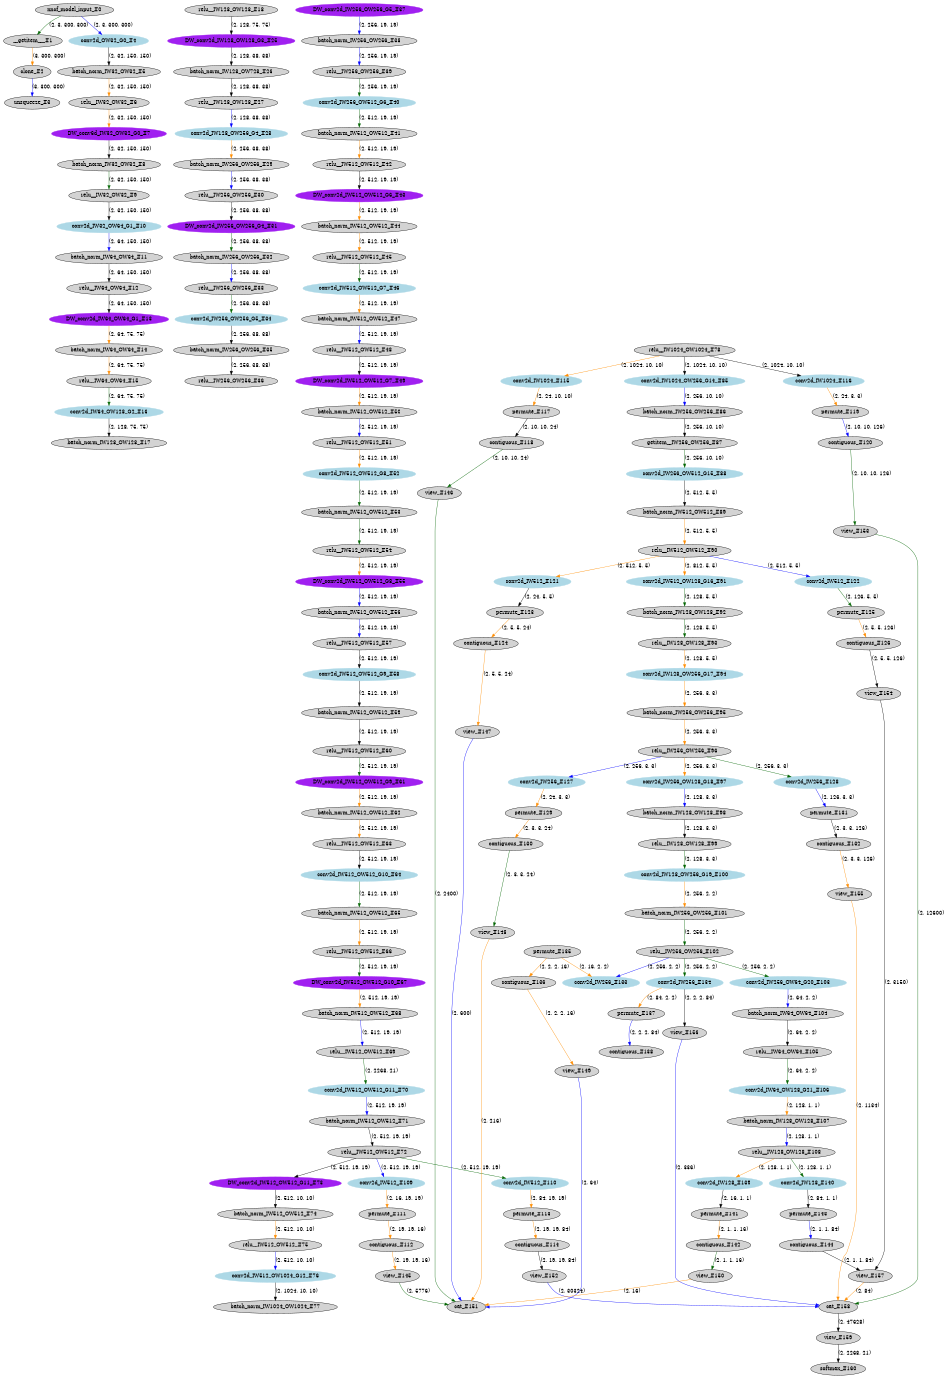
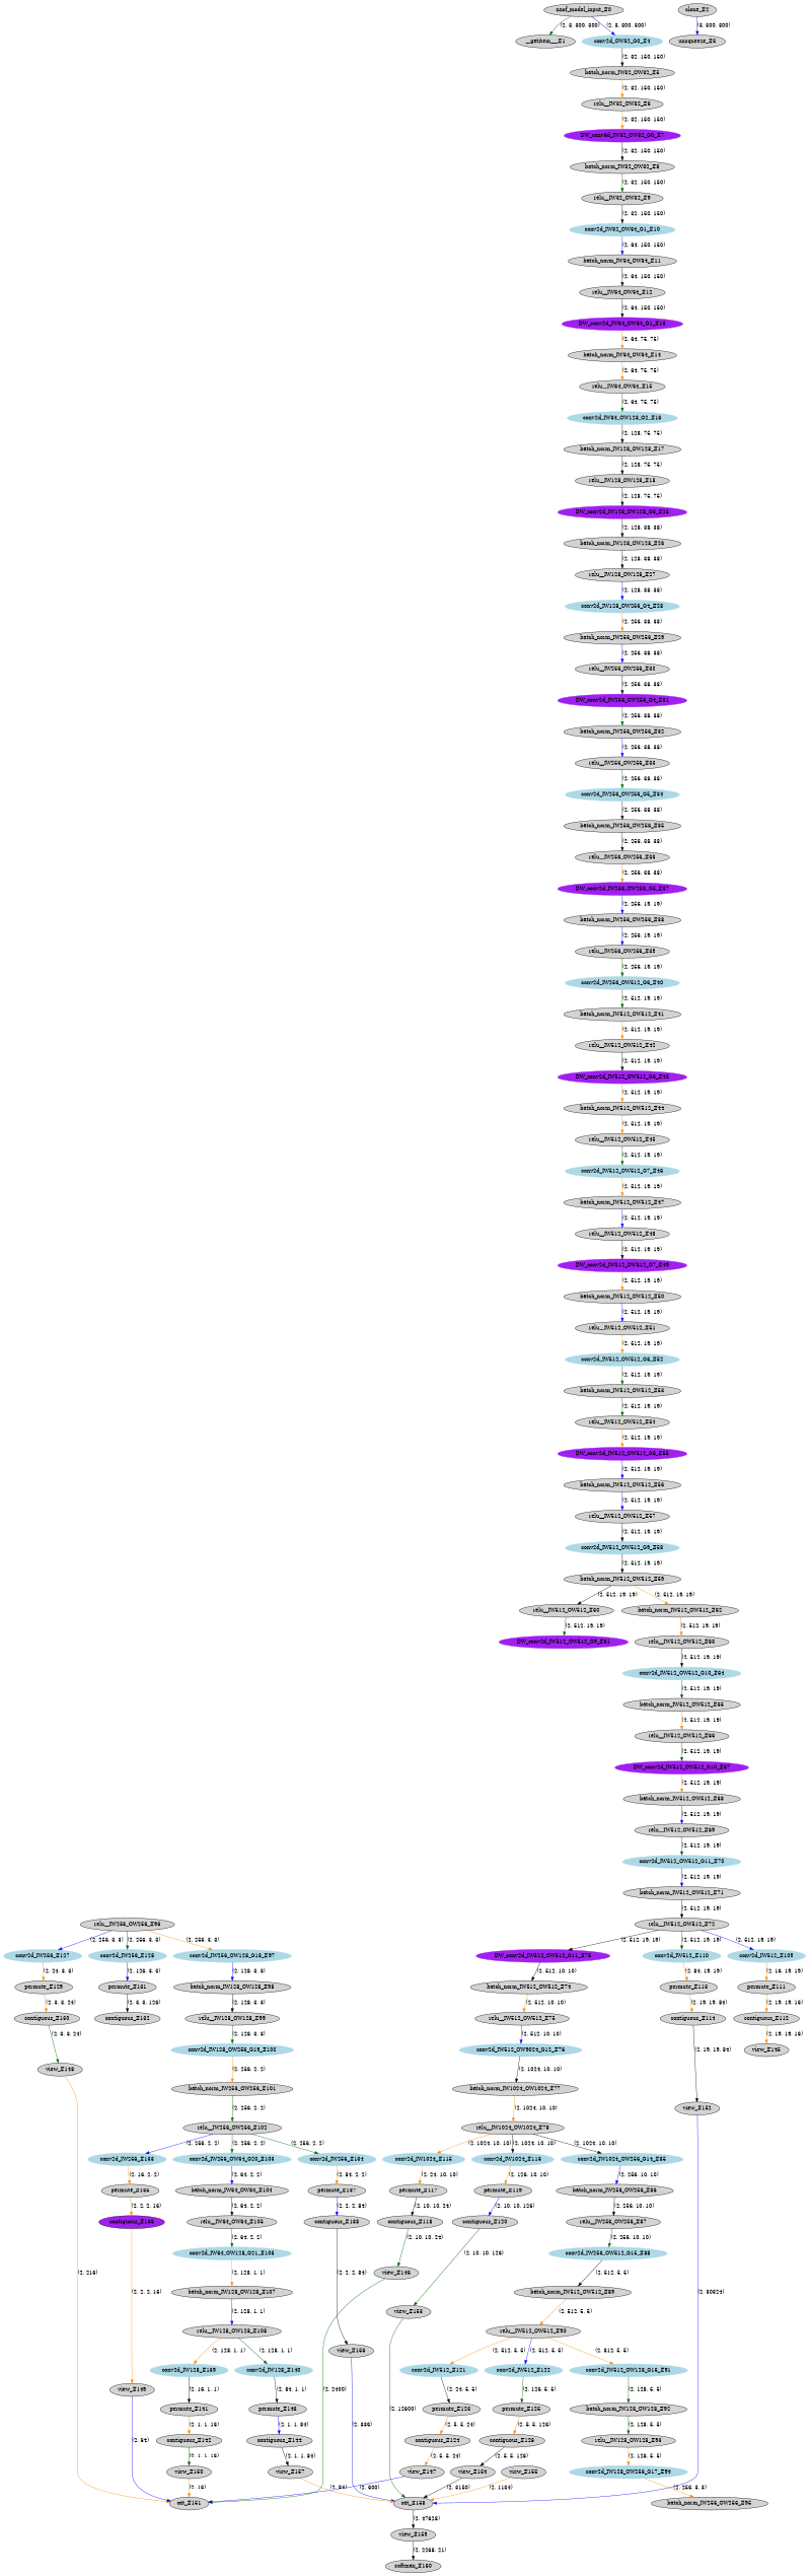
  strict digraph {
    node [style=filled type=conv2d]
    edge [color=darkorange style=solid]
    n1 [label="nncf_model_input_#0" type=nncf_model_input]
    n2 [label="__getitem___#1" type=__getitem__]
    n3 [color=lightblue label="conv2d_OW32_G0_#4"]
    n4 [label="clone_#2" type=clone]
    n5 [label="batch_norm_IW32_OW32_#5" type=batch_norm]
    n6 [label="unsqueeze_#3" type=unsqueeze]
    n7 [label="relu__IW32_OW32_#6" type=relu_]
    n8 [color=purple label="DW_conv6d_IW32_OW32_G0_#7"]
    n9 [label="batch_norm_IW32_OW32_#8" type=batch_norm]
    n10 [label="relu__IW32_OW32_#9" type=relu_]
    n11 [color=lightblue label="conv2d_IW32_OW64_G1_#10"]
    n12 [label="batch_norm_IW64_OW64_#11" type=batch_norm]
    n13 [label="relu__IW64_OW64_#12" type=relu_]
    n14 [color=purple label="DW_conv2d_IW64_OW64_G1_#13"]
    n15 [label="batch_norm_IW64_OW64_#14" type=batch_norm]
    n16 [label="relu__IW64_OW64_#15" type=relu_]
    n17 [color=lightblue label="conv2d_IW64_OW128_G2_#16"]
    n18 [label="batch_norm_IW128_OW128_#17" type=batch_norm]
    n19 [label="relu__IW128_OW128_#18" type=relu_]
    n20 [color=purple label="DW_conv2d_IW128_OW128_G3_#25"]
-   n21 [label="batch_norm_IW128_OW728_#26" type=batch_norm]
+   n21 [label="batch_norm_IW128_OW128_#26" type=batch_norm]
    n22 [label="relu__IW128_OW128_#27" type=relu_]
    n23 [color=lightblue label="conv2d_IW128_OW256_G4_#28"]
    n24 [label="batch_norm_IW256_OW256_#29" type=batch_norm]
    n25 [label="relu__IW256_OW256_#30" type=relu_]
    n26 [color=purple label="DW_conv2d_IW256_OW256_G4_#31"]
    n27 [label="batch_norm_IW256_OW256_#32" type=batch_norm]
    n28 [label="relu__IW256_OW256_#33" type=relu_]
    n29 [color=lightblue label="conv2d_IW256_OW256_G5_#34"]
    n30 [label="batch_norm_IW256_OW256_#35" type=batch_norm]
    n31 [label="relu__IW256_OW256_#36" type=relu_]
    n32 [color=purple label="DW_conv2d_IW256_OW256_G5_#37"]
    n33 [label="batch_norm_IW256_OW256_#38" type=batch_norm]
    n34 [label="relu__IW256_OW256_#39" type=relu_]
    n35 [color=lightblue label="conv2d_IW256_OW512_G6_#40"]
    n36 [label="batch_norm_IW512_OW512_#41" type=batch_norm]
    n37 [label="relu__IW512_OW512_#42" type=relu_]
    n38 [color=purple label="DW_conv2d_IW512_OW512_G6_#43"]
    n39 [label="batch_norm_IW512_OW512_#44" type=batch_norm]
    n40 [label="relu__IW512_OW512_#45" type=relu_]
    n41 [color=lightblue label="conv2d_IW512_OW512_G7_#46"]
    n42 [label="batch_norm_IW512_OW512_#47" type=batch_norm]
    n43 [label="relu__IW512_OW512_#48" type=relu_]
    n44 [color=purple label="DW_conv2d_IW512_OW512_G7_#49"]
    n45 [label="batch_norm_IW512_OW512_#50" type=batch_norm]
    n46 [label="relu__IW512_OW512_#51" type=relu_]
    n47 [color=lightblue label="conv2d_IW512_OW512_G8_#52"]
    n48 [label="batch_norm_IW512_OW512_#53" type=batch_norm]
    n49 [label="relu__IW512_OW512_#54" type=relu_]
    n50 [color=purple label="DW_conv2d_IW512_OW512_G8_#55"]
    n51 [label="batch_norm_IW512_OW512_#56" type=batch_norm]
    n52 [label="relu__IW512_OW512_#57" type=relu_]
    n53 [color=lightblue label="conv2d_IW512_OW512_G9_#58"]
    n54 [label="batch_norm_IW512_OW512_#59" type=batch_norm]
    n55 [label="relu__IW512_OW512_#60" type=relu_]
    n56 [color=purple label="DW_conv2d_IW512_OW512_G9_#61"]
    n57 [label="batch_norm_IW512_OW512_#62" type=batch_norm]
    n58 [label="relu__IW512_OW512_#63" type=relu_]
    n59 [color=lightblue label="conv2d_IW512_OW512_G10_#64"]
    n60 [label="batch_norm_IW512_OW512_#65" type=batch_norm]
    n61 [label="relu__IW512_OW512_#66" type=relu_]
    n62 [color=purple label="DW_conv2d_IW512_OW512_G10_#67"]
    n63 [label="batch_norm_IW512_OW512_#68" type=batch_norm]
    n64 [label="relu__IW512_OW512_#69" type=relu_]
    n65 [color=lightblue label="conv2d_IW512_OW512_G11_#70"]
    n66 [label="batch_norm_IW512_OW512_#71" type=batch_norm]
    n67 [label="relu__IW512_OW512_#72" type=relu_]
    n68 [color=purple label="DW_conv2d_IW512_OW512_G11_#73"]
    n69 [color=lightblue label="conv2d_IW512_#109"]
    n70 [color=lightblue label="conv2d_IW512_#110"]
    n71 [label="batch_norm_IW512_OW512_#74" type=batch_norm]
    n72 [label="permute_#111" type=permute]
    n73 [label="permute_#113" type=permute]
    n74 [label="relu__IW512_OW512_#75" type=relu_]
-   n75 [color=lightblue label="conv2d_IW512_OW1024_G12_#76"]
+   n75 [color=lightblue label="conv2d_IW512_OW9024_G12_#76"]
    n76 [label="batch_norm_IW1024_OW1024_#77" type=batch_norm]
    n77 [label="relu__IW1024_OW1024_#78" type=relu_]
    n78 [color=lightblue label="conv2d_IW1024_OW256_G14_#85"]
    n79 [color=lightblue label="conv2d_IW1024_#115"]
    n80 [color=lightblue label="conv2d_IW1024_#116"]
    n81 [label="batch_norm_IW256_OW256_#86" type=batch_norm]
    n82 [label="permute_#117" type=permute]
    n83 [label="permute_#119" type=permute]
-   n84 [label="getitem__IW256_OW256_#87" type=relu_]
+   n84 [label="relu__IW256_OW256_#87" type=relu_]
    n85 [color=lightblue label="conv2d_IW256_OW512_G15_#88"]
    n86 [label="batch_norm_IW512_OW512_#89" type=batch_norm]
    n87 [label="relu__IW512_OW512_#90" type=relu_]
    n88 [color=lightblue label="conv2d_IW512_OW128_G16_#91"]
    n89 [color=lightblue label="conv2d_IW512_#121"]
    n90 [color=lightblue label="conv2d_IW512_#122"]
    n91 [label="batch_norm_IW128_OW128_#92" type=batch_norm]
    n92 [label="permute_#123" type=permute]
    n93 [label="permute_#125" type=permute]
    n94 [label="relu__IW128_OW128_#93" type=relu_]
    n95 [color=lightblue label="conv2d_IW128_OW256_G17_#94"]
    n96 [label="batch_norm_IW256_OW256_#95" type=batch_norm]
    n97 [label="relu__IW256_OW256_#96" type=relu_]
    n98 [color=lightblue label="conv2d_IW256_OW128_G18_#97"]
    n99 [color=lightblue label="conv2d_IW256_#127"]
    n100 [color=lightblue label="conv2d_IW256_#128"]
    n101 [label="batch_norm_IW128_OW128_#98" type=batch_norm]
    n102 [label="permute_#129" type=permute]
    n103 [label="permute_#131" type=permute]
    n104 [label="relu__IW128_OW128_#99" type=relu_]
    n105 [color=lightblue label="conv2d_IW128_OW256_G19_#100"]
    n106 [label="batch_norm_IW256_OW256_#101" type=batch_norm]
    n107 [label="relu__IW256_OW256_#102" type=relu_]
    n108 [color=lightblue label="conv2d_IW256_OW64_G20_#103"]
    n109 [color=lightblue label="conv2d_IW256_#133"]
    n110 [color=lightblue label="conv2d_IW256_#134"]
    n111 [label="batch_norm_IW64_OW64_#104" type=batch_norm]
    n112 [label="permute_#135" type=permute]
    n113 [label="permute_#137" type=permute]
    n114 [label="relu__IW64_OW64_#105" type=relu_]
    n115 [color=lightblue label="conv2d_IW64_OW128_G21_#106"]
    n116 [label="batch_norm_IW128_OW128_#107" type=batch_norm]
    n117 [label="relu__IW128_OW128_#108" type=relu_]
    n118 [color=lightblue label="conv2d_IW128_#139"]
    n119 [color=lightblue label="conv2d_IW128_#140"]
    n120 [label="permute_#141" type=permute]
    n121 [label="permute_#143" type=permute]
    n122 [label="contiguous_#112" type=contiguous]
    n123 [label="contiguous_#114" type=contiguous]
    n124 [label="view_#145" type=view]
    n125 [label="cat_#151" type=cat]
    n126 [label="view_#152" type=view]
    n127 [label="cat_#158" type=cat]
    n128 [label="contiguous_#118" type=contiguous]
    n129 [label="contiguous_#120" type=contiguous]
    n130 [label="view_#146" type=view]
    n131 [label="view_#153" type=view]
    n132 [label="contiguous_#124" type=contiguous]
    n133 [label="contiguous_#126" type=contiguous]
    n134 [label="view_#147" type=view]
    n135 [label="view_#154" type=view]
    n136 [label="contiguous_#130" type=contiguous]
    n137 [label="contiguous_#132" type=contiguous]
    n138 [label="view_#148" type=view]
    n139 [label="view_#155" type=view]
-   n140 [label="contiguous_#136" type=contiguous]
+   n140 [label="contiguous_#136" type=contiguous fillcolor=purple]
    n141 [label="contiguous_#138" type=contiguous]
    n142 [label="view_#149" type=view]
    n143 [label="view_#156" type=view]
    n144 [label="contiguous_#142" type=contiguous]
    n145 [label="contiguous_#144" type=contiguous]
    n146 [label="view_#150" type=view]
    n147 [label="view_#157" type=view]
    n148 [label="view_#159" type=view]
    n149 [label="softmax_#160" type=softmax]
    n1 -> n2 [color=darkgreen label="(2, 3, 300, 300)"]
    n1 -> n3 [color=blue label="(2, 3, 300, 300)"]
-   n2 -> n4 [label="(3, 300, 300)"]
    n3 -> n5 [color=black label="(2, 32, 150, 150)"]
    n4 -> n6 [color=blue label="(3, 300, 300)"]
    n5 -> n7 [label="(2, 32, 150, 150)"]
    n7 -> n8 [label="(2, 32, 150, 150)"]
    n8 -> n9 [color=black label="(2, 32, 150, 150)"]
    n9 -> n10 [color=darkgreen label="(2, 32, 150, 150)"]
    n10 -> n11 [color=black label="(2, 32, 150, 150)"]
    n11 -> n12 [color=blue label="(2, 64, 150, 150)"]
    n12 -> n13 [color=black label="(2, 64, 150, 150)"]
    n13 -> n14 [color=black label="(2, 64, 150, 150)"]
    n14 -> n15 [label="(2, 64, 75, 75)"]
    n15 -> n16 [label="(2, 64, 75, 75)"]
    n16 -> n17 [color=darkgreen label="(2, 64, 75, 75)"]
    n17 -> n18 [color=black label="(2, 128, 75, 75)"]
+   n18 -> n19 [color=black label="(2, 128, 75, 75)"]
    n19 -> n20 [color=black label="(2, 128, 75, 75)"]
    n20 -> n21 [color=black label="(2, 128, 38, 38)"]
    n21 -> n22 [color=black label="(2, 128, 38, 38)"]
    n22 -> n23 [color=blue label="(2, 128, 38, 38)"]
    n23 -> n24 [label="(2, 256, 38, 38)"]
    n24 -> n25 [color=blue label="(2, 256, 38, 38)"]
    n25 -> n26 [color=black label="(2, 256, 38, 38)"]
    n26 -> n27 [color=darkgreen label="(2, 256, 38, 38)"]
    n27 -> n28 [color=blue label="(2, 256, 38, 38)"]
    n28 -> n29 [color=darkgreen label="(2, 256, 38, 38)"]
    n29 -> n30 [color=black label="(2, 256, 38, 38)"]
    n30 -> n31 [color=black label="(2, 256, 38, 38)"]
+   n31 -> n32 [label="(2, 256, 38, 38)"]
    n32 -> n33 [color=blue label="(2, 256, 19, 19)"]
    n33 -> n34 [color=blue label="(2, 256, 19, 19)"]
    n34 -> n35 [color=darkgreen label="(2, 256, 19, 19)"]
    n35 -> n36 [color=darkgreen label="(2, 512, 19, 19)"]
    n36 -> n37 [label="(2, 512, 19, 19)"]
    n37 -> n38 [color=black label="(2, 512, 19, 19)"]
    n38 -> n39 [label="(2, 512, 19, 19)"]
    n39 -> n40 [label="(2, 512, 19, 19)"]
    n40 -> n41 [color=darkgreen label="(2, 512, 19, 19)"]
    n41 -> n42 [label="(2, 512, 19, 19)"]
    n42 -> n43 [color=blue label="(2, 512, 19, 19)"]
    n43 -> n44 [color=black label="(2, 512, 19, 19)"]
    n44 -> n45 [label="(2, 512, 19, 19)"]
    n45 -> n46 [color=blue label="(2, 512, 19, 19)"]
    n46 -> n47 [label="(2, 512, 19, 19)"]
    n47 -> n48 [color=darkgreen label="(2, 512, 19, 19)"]
    n48 -> n49 [color=darkgreen label="(2, 512, 19, 19)"]
    n49 -> n50 [label="(2, 512, 19, 19)"]
    n50 -> n51 [color=blue label="(2, 512, 19, 19)"]
    n51 -> n52 [color=blue label="(2, 512, 19, 19)"]
    n52 -> n53 [color=black label="(2, 512, 19, 19)"]
    n53 -> n54 [color=black label="(2, 512, 19, 19)"]
    n54 -> n55 [color=black label="(2, 512, 19, 19)"]
    n55 -> n56 [color=darkgreen label="(2, 512, 19, 19)"]
-   n56 -> n57 [label="(2, 512, 19, 19)"]
+   n54 -> n57 [label="(2, 512, 19, 19)"]
    n57 -> n58 [label="(2, 512, 19, 19)"]
    n58 -> n59 [color=black label="(2, 512, 19, 19)"]
    n59 -> n60 [color=darkgreen label="(2, 512, 19, 19)"]
    n60 -> n61 [label="(2, 512, 19, 19)"]
    n61 -> n62 [color=darkgreen label="(2, 512, 19, 19)"]
    n62 -> n63 [label="(2, 512, 19, 19)"]
    n63 -> n64 [color=blue label="(2, 512, 19, 19)"]
-   n64 -> n65 [color=darkgreen label="(2, 2268, 21)"]
+   n64 -> n65 [color=darkgreen label="(2, 512, 19, 19)"]
    n65 -> n66 [color=blue label="(2, 512, 19, 19)"]
    n66 -> n67 [color=black label="(2, 512, 19, 19)"]
    n67 -> n68 [color=black label="(2, 512, 19, 19)"]
    n67 -> n69 [color=blue label="(2, 512, 19, 19)"]
    n67 -> n70 [color=darkgreen label="(2, 512, 19, 19)"]
    n68 -> n71 [color=black label="(2, 512, 10, 10)"]
    n69 -> n72 [label="(2, 16, 19, 19)"]
    n70 -> n73 [label="(2, 84, 19, 19)"]
    n71 -> n74 [label="(2, 512, 10, 10)"]
    n72 -> n122 [label="(2, 19, 19, 16)"]
    n73 -> n123 [label="(2, 19, 19, 84)"]
    n74 -> n75 [color=blue label="(2, 512, 10, 10)"]
    n75 -> n76 [color=black label="(2, 1024, 10, 10)"]
+   n76 -> n77 [label="(2, 1024, 10, 10)"]
    n77 -> n78 [color=black label="(2, 1024, 10, 10)"]
    n77 -> n79 [label="(2, 1024, 10, 10)"]
    n77 -> n80 [color=black label="(2, 1024, 10, 10)"]
    n78 -> n81 [color=blue label="(2, 256, 10, 10)"]
    n79 -> n82 [label="(2, 24, 10, 10)"]
-   n80 -> n83 [label="(2, 24, 3, 3)"]
+   n80 -> n83 [label="(2, 126, 10, 10)"]
    n81 -> n84 [color=black label="(2, 256, 10, 10)"]
    n82 -> n128 [color=black label="(2, 10, 10, 24)"]
    n83 -> n129 [color=blue label="(2, 10, 10, 126)"]
    n84 -> n85 [color=darkgreen label="(2, 256, 10, 10)"]
    n85 -> n86 [color=black label="(2, 512, 5, 5)"]
    n86 -> n87 [label="(2, 512, 5, 5)"]
    n87 -> n88 [label="(2, 812, 5, 5)"]
    n87 -> n89 [label="(2, 512, 5, 5)"]
    n87 -> n90 [color=blue label="(2, 512, 5, 5)"]
    n88 -> n91 [color=darkgreen label="(2, 128, 5, 5)"]
    n89 -> n92 [color=black label="(2, 24, 5, 5)"]
    n90 -> n93 [color=darkgreen label="(2, 126, 5, 5)"]
    n91 -> n94 [color=darkgreen label="(2, 128, 5, 5)"]
    n92 -> n132 [label="(2, 5, 5, 24)"]
    n93 -> n133 [label="(2, 5, 5, 126)"]
    n94 -> n95 [label="(2, 128, 5, 5)"]
    n95 -> n96 [label="(2, 256, 3, 3)"]
-   n96 -> n97 [label="(2, 256, 3, 3)"]
    n97 -> n98 [label="(2, 256, 3, 3)"]
    n97 -> n99 [color=blue label="(2, 256, 3, 3)"]
    n97 -> n100 [color=darkgreen label="(2, 256, 3, 3)"]
    n98 -> n101 [color=blue label="(2, 128, 3, 3)"]
    n99 -> n102 [label="(2, 24, 3, 3)"]
    n100 -> n103 [color=blue label="(2, 126, 3, 3)"]
    n101 -> n104 [color=black label="(2, 128, 3, 3)"]
    n102 -> n136 [label="(2, 3, 3, 24)"]
    n103 -> n137 [color=black label="(2, 3, 3, 126)"]
    n104 -> n105 [color=darkgreen label="(2, 128, 3, 3)"]
    n105 -> n106 [label="(2, 256, 2, 2)"]
    n106 -> n107 [color=darkgreen label="(2, 256, 2, 2)"]
    n107 -> n108 [color=darkgreen label="(2, 256, 2, 2)"]
    n107 -> n109 [color=blue label="(2, 256, 2, 2)"]
    n107 -> n110 [color=darkgreen label="(2, 256, 2, 2)"]
    n108 -> n111 [color=blue label="(2, 64, 2, 2)"]
-   n112 -> n109 [label="(2, 16, 2, 2)"]
+   n109 -> n112 [label="(2, 16, 2, 2)"]
    n110 -> n113 [label="(2, 84, 2, 2)"]
    n111 -> n114 [color=black label="(2, 64, 2, 2)"]
    n112 -> n140 [label="(2, 2, 2, 16)"]
    n113 -> n141 [color=blue label="(2, 2, 2, 84)"]
    n114 -> n115 [color=darkgreen label="(2, 64, 2, 2)"]
    n115 -> n116 [label="(2, 128, 1, 1)"]
    n116 -> n117 [color=blue label="(2, 128, 1, 1)"]
    n117 -> n118 [label="(2, 128, 1, 1)"]
    n117 -> n119 [color=darkgreen label="(2, 128, 1, 1)"]
    n118 -> n120 [color=black label="(2, 16, 1, 1)"]
    n119 -> n121 [color=black label="(2, 84, 1, 1)"]
    n120 -> n144 [label="(2, 1, 1, 16)"]
    n121 -> n145 [color=blue label="(2, 1, 1, 84)"]
    n122 -> n124 [label="(2, 19, 19, 16)"]
    n123 -> n126 [color=black label="(2, 19, 19, 84)"]
-   n124 -> n125 [color=darkgreen label="(2, 5776)"]
    n126 -> n127 [color=blue label="(2, 30324)"]
    n127 -> n148 [color=black label="(2, 47628)"]
    n128 -> n130 [color=darkgreen label="(2, 10, 10, 24)"]
    n129 -> n131 [color=darkgreen label="(2, 10, 10, 126)"]
    n130 -> n125 [color=darkgreen label="(2, 2400)"]
    n131 -> n127 [color=darkgreen label="(2, 12600)"]
    n132 -> n134 [label="(2, 5, 5, 24)"]
    n133 -> n135 [color=black label="(2, 5, 5, 126)"]
    n134 -> n125 [color=blue label="(2, 600)"]
-   n135 -> n147 [color=black label="(2, 3150)"]
+   n135 -> n127 [color=black label="(2, 3150)"]
    n136 -> n138 [color=darkgreen label="(2, 3, 3, 24)"]
-   n137 -> n139 [label="(2, 3, 3, 126)"]
    n138 -> n125 [label="(2, 216)"]
    n139 -> n127 [label="(2, 1134)"]
    n140 -> n142 [label="(2, 2, 2, 16)"]
-   n110 -> n143 [color=black label="(2, 2, 2, 84)"]
+   n141 -> n143 [color=black label="(2, 2, 2, 84)"]
    n142 -> n125 [color=blue label="(2, 64)"]
    n143 -> n127 [color=blue label="(2, 336)"]
    n144 -> n146 [color=darkgreen label="(2, 1, 1, 16)"]
    n145 -> n147 [color=black label="(2, 1, 1, 84)"]
    n146 -> n125 [label="(2, 16)"]
    n147 -> n127 [label="(2, 84)"]
    n148 -> n149 [color=black label="(2, 2268, 21)"]
  }
